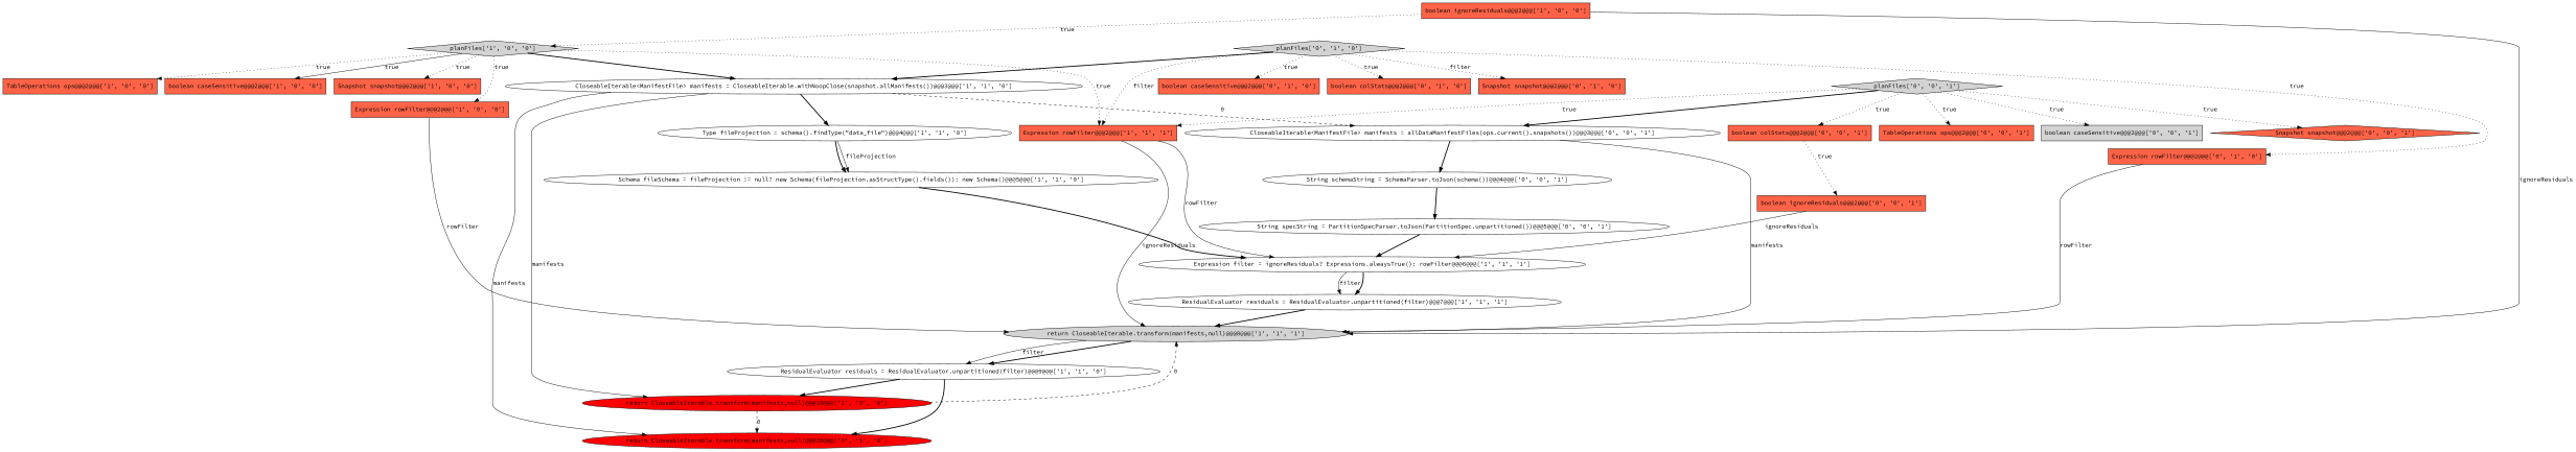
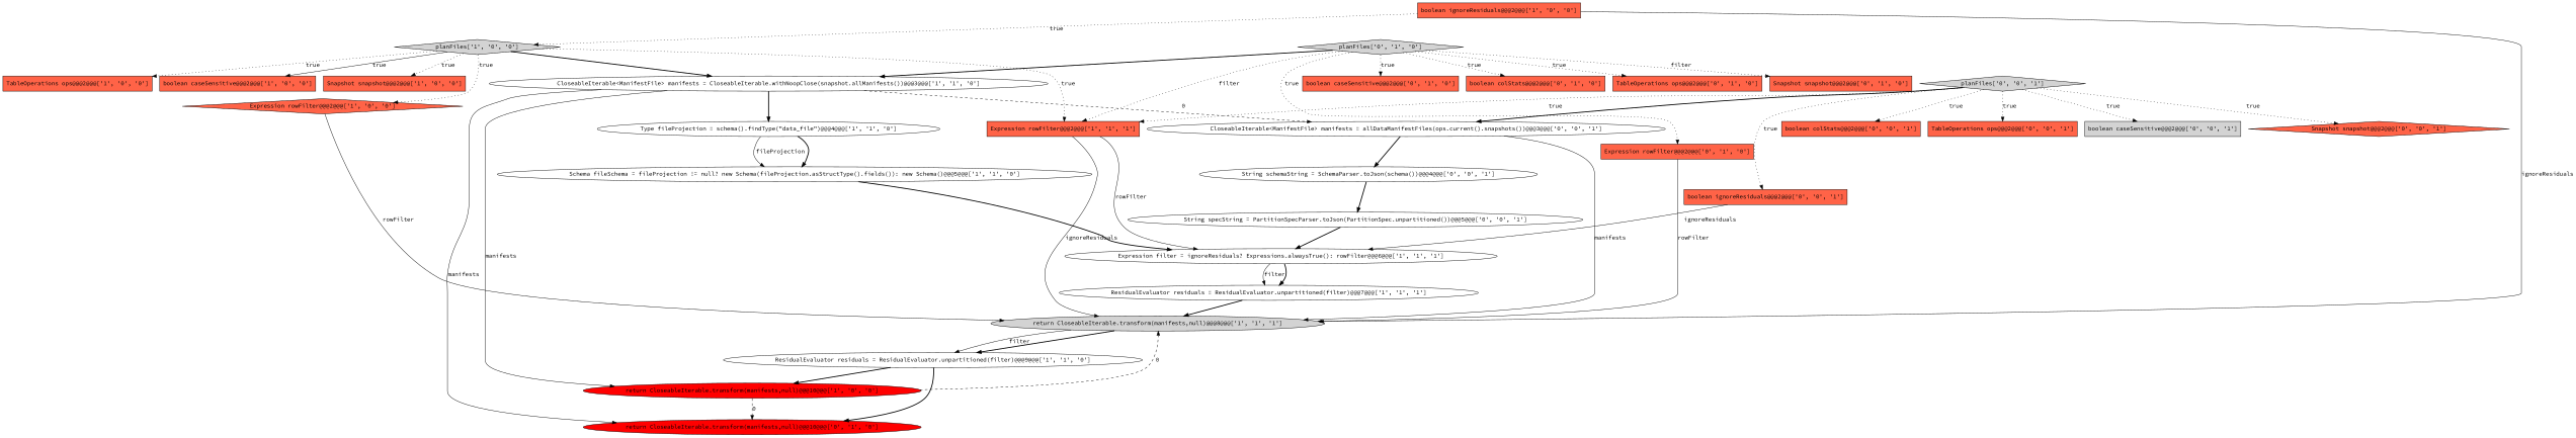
  digraph {
    fontname="Source Code Pro"
    node [fillcolor=tomato fontname="Source Code Pro" shape=box style=filled]
    edge [fontname="Source Code Pro" style=dotted]
    n1 [fillcolor=white label="CloseableIterable<ManifestFile> manifests = CloseableIterable.withNoopClose(snapshot.allManifests())@@@3@@@['1', '1', '0']" shape=ellipse]
    n2 [fillcolor=white label="CloseableIterable<ManifestFile> manifests = allDataManifestFiles(ops.current().snapshots())@@@3@@@['0', '0', '1']" shape=ellipse]
    n3 [fillcolor=red label="return CloseableIterable.transform(manifests,null)@@@10@@@['0', '1', '0']" shape=ellipse]
    n4 [fillcolor=white label="Type fileProjection = schema().findType(\"data_file\")@@@4@@@['1', '1', '0']" shape=ellipse]
    n5 [fillcolor=red label="return CloseableIterable.transform(manifests,null)@@@10@@@['1', '0', '0']" shape=ellipse]
    n6 [fillcolor=white label="String schemaString = SchemaParser.toJson(schema())@@@4@@@['0', '0', '1']" shape=ellipse]
    n7 [fillcolor=lightgray label="return CloseableIterable.transform(manifests,null)@@@8@@@['1', '1', '1']" shape=ellipse]
    n8 [fillcolor=white label="Schema fileSchema = fileProjection != null? new Schema(fileProjection.asStructType().fields()): new Schema()@@@5@@@['1', '1', '0']" shape=ellipse]
    n9 [label="boolean colStats@@@2@@@['0', '0', '1']"]
    n10 [fillcolor=white label="String specString = PartitionSpecParser.toJson(PartitionSpec.unpartitioned())@@@5@@@['0', '0', '1']" shape=ellipse]
    n11 [fillcolor=white label="ResidualEvaluator residuals = ResidualEvaluator.unpartitioned(filter)@@@9@@@['1', '1', '0']" shape=ellipse]
    n12 [label="boolean caseSensitive@@@2@@@['0', '1', '0']"]
    n13 [label="boolean colStats@@@2@@@['0', '1', '0']"]
+   n14 [label="TableOperations ops@@@2@@@['0', '1', '0']"]
    n15 [label="boolean ignoreResiduals@@@2@@@['1', '0', '0']"]
    n16 [fillcolor=lightgray label="planFiles['1', '0', '0']" shape=diamond]
-   n17 [label="Expression rowFilter@@@2@@@['1', '0', '0']"]
+   n17 [label="Expression rowFilter@@@2@@@['1', '0', '0']" shape=diamond]
    n18 [fillcolor=white label="Expression filter = ignoreResiduals? Expressions.alwaysTrue(): rowFilter@@@6@@@['1', '1', '1']" shape=ellipse]
    n19 [label="TableOperations ops@@@2@@@['0', '0', '1']"]
    n20 [fillcolor=white label="ResidualEvaluator residuals = ResidualEvaluator.unpartitioned(filter)@@@7@@@['1', '1', '1']" shape=ellipse]
    n21 [fillcolor=lightgray label="boolean caseSensitive@@@2@@@['0', '0', '1']"]
    n22 [label="Snapshot snapshot@@@2@@@['0', '1', '0']"]
    n23 [label="Expression rowFilter@@@2@@@['1', '1', '1']"]
    n24 [label="TableOperations ops@@@2@@@['1', '0', '0']"]
    n25 [label="boolean ignoreResiduals@@@2@@@['0', '0', '1']"]
    n26 [label="Snapshot snapshot@@@2@@@['0', '0', '1']" shape=diamond]
    n27 [label="Expression rowFilter@@@2@@@['0', '1', '0']"]
    n28 [label="boolean caseSensitive@@@2@@@['1', '0', '0']"]
    n29 [fillcolor=lightgray label="planFiles['0', '1', '0']" shape=diamond]
    n30 [label="Snapshot snapshot@@@2@@@['1', '0', '0']"]
    n31 [fillcolor=lightgray label="planFiles['0', '0', '1']" shape=diamond]
    n1 -> n2 [label=0 style=dashed]
    n1 -> n3 [label=manifests style=solid]
    n1 -> n4 [style=bold]
    n1 -> n5 [label=manifests style=solid]
    n2 -> n6 [style=bold]
    n2 -> n7 [label=manifests style=solid]
    n4 -> n8 [style=bold]
    n4 -> n8 [label=fileProjection style=solid]
    n5 -> n3 [label=0 style=dashed]
    n5 -> n7 [label=0 style=dashed]
    n6 -> n10 [style=bold]
    n7 -> n11 [style=bold]
    n7 -> n11 [label=filter style=solid]
    n8 -> n18 [style=bold]
    n10 -> n18 [style=bold]
    n11 -> n3 [style=bold]
    n11 -> n5 [style=bold]
    n15 -> n7 [label=ignoreResiduals style=solid]
    n15 -> n16 [label=true]
    n16 -> n1 [style=bold]
    n16 -> n17 [label=true]
    n16 -> n23 [label=true]
    n16 -> n24 [label=true]
    n16 -> n28 [label=true style=solid]
    n16 -> n30 [label=true]
    n17 -> n7 [label=rowFilter style=solid]
    n18 -> n20 [label=filter style=solid]
    n18 -> n20 [style=bold]
    n20 -> n7 [style=bold]
    n23 -> n7 [label=ignoreResiduals style=solid]
    n23 -> n18 [label=rowFilter style=solid]
    n25 -> n18 [label=ignoreResiduals style=solid]
    n27 -> n7 [label=rowFilter style=solid]
    n29 -> n1 [style=bold]
    n29 -> n12 [label=true]
    n29 -> n13 [label=true]
+   n29 -> n14 [label=true]
    n29 -> n22 [label=filter]
    n29 -> n23 [label=filter]
    n29 -> n27 [label=true]
    n31 -> n2 [style=bold]
    n31 -> n9 [label=true]
    n31 -> n19 [label=true]
    n31 -> n21 [label=true]
    n31 -> n23 [label=true]
-   n9 -> n25 [label=true]
+   n31 -> n25 [label=true]
    n31 -> n26 [label=true]
  }
